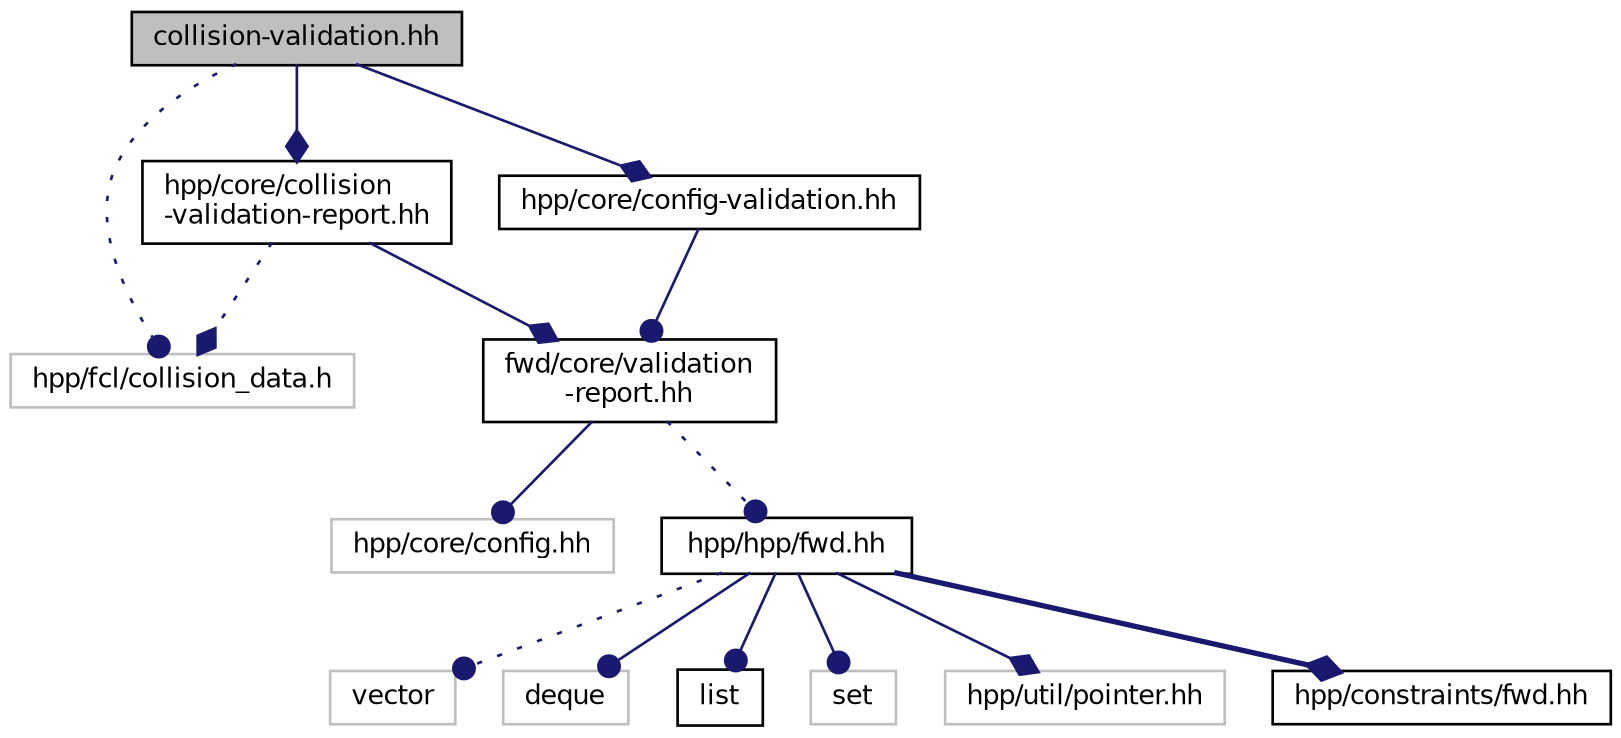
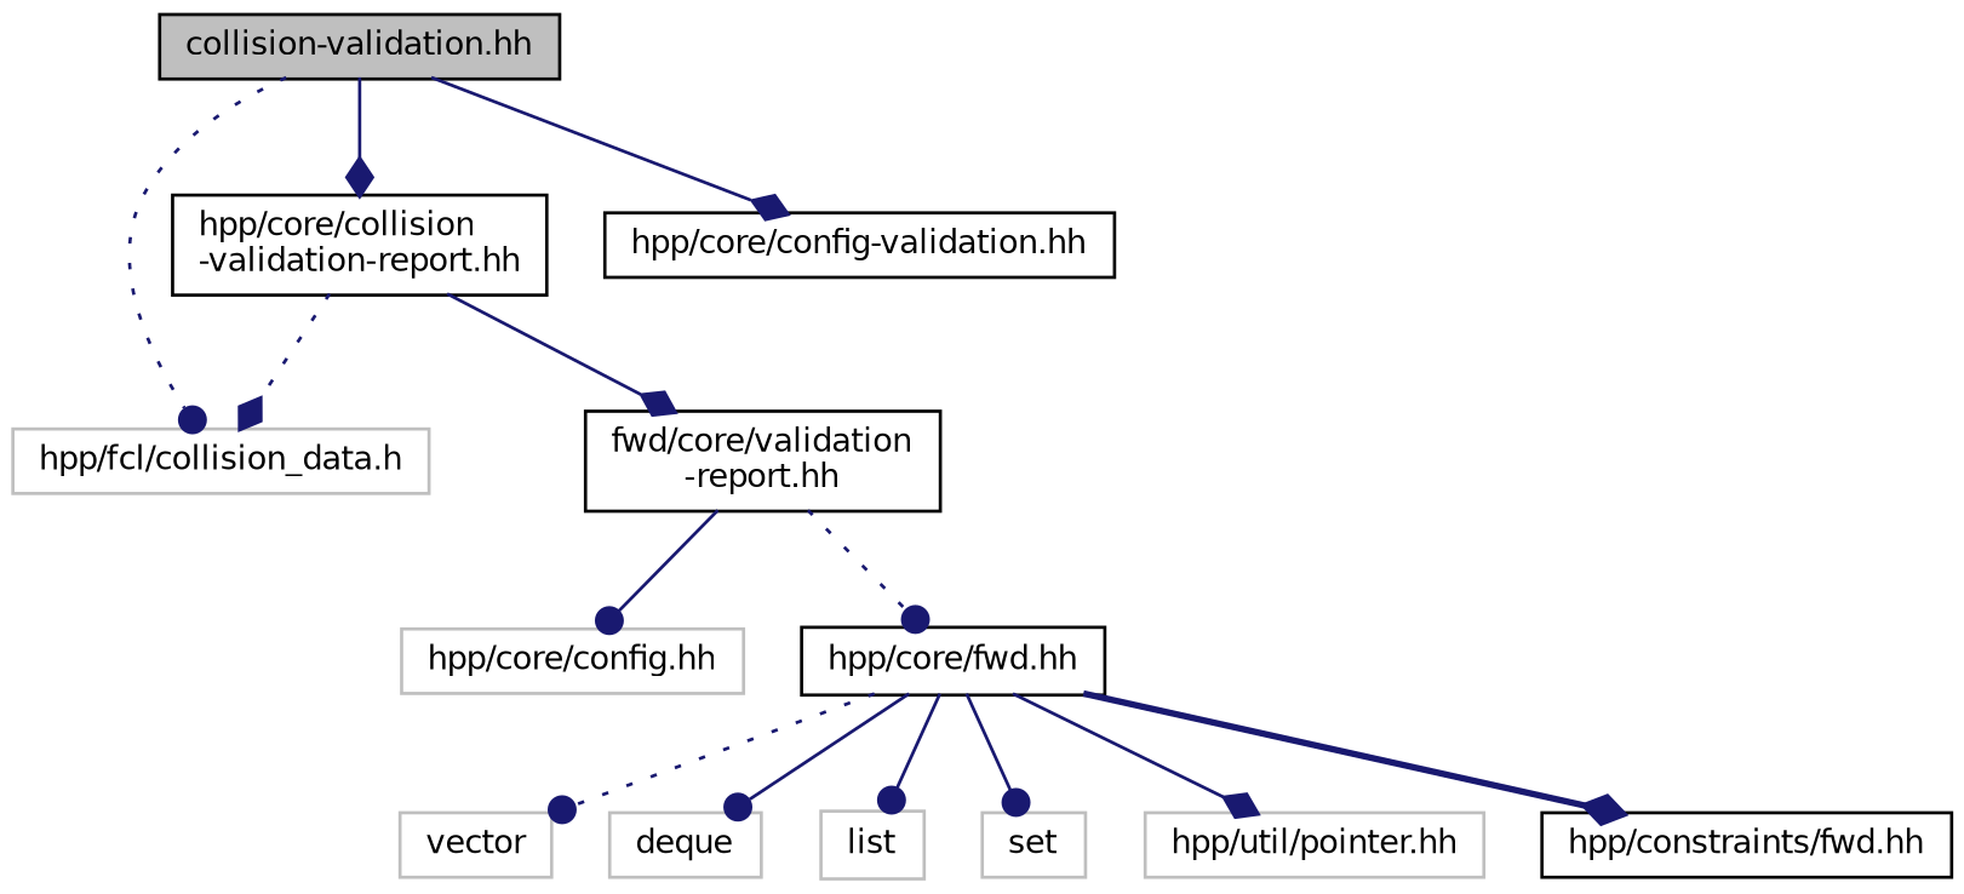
  digraph {
    node [color=grey75 fillcolor=white fontname=Helvetica fontsize=10 shape=record style=filled]
    edge [arrowhead=dot color=midnightblue fontname=Helvetica fontsize=10 labelfontname=Helvetica labelfontsize=10 style=solid]
    n1 [color=black fillcolor=grey75 fontcolor=black height=0.2 label="collision-validation.hh" width=0.4]
    n2 [color=black height=0.2 label="hpp/core/collision\l-validation-report.hh" width=0.4]
    n3 [height=0.2 label="hpp/fcl/collision_data.h" width=0.4]
    n4 [color=black height=0.2 label="hpp/core/config-validation.hh" width=0.4]
    n5 [color=black height=0.2 label="fwd/core/validation\l-report.hh" width=0.4]
    n6 [height=0.2 label="hpp/core/config.hh" width=0.4]
-   n7 [color=black height=0.2 label="hpp/hpp/fwd.hh" width=0.4]
+   n7 [color=black height=0.2 label="hpp/core/fwd.hh" width=0.4]
    n8 [height=0.2 label=vector width=0.4]
    n9 [height=0.2 label=deque width=0.4]
-   n10 [color=black height=0.2 label=list width=0.4]
+   n10 [height=0.2 label=list width=0.4]
    n11 [height=0.2 label=set width=0.4]
    n12 [height=0.2 label="hpp/util/pointer.hh" width=0.4]
    n13 [color=black height=0.2 label="hpp/constraints/fwd.hh" width=0.4]
    n1 -> n2 [arrowhead=diamond]
    n1 -> n3 [style=dotted]
    n1 -> n4 [arrowhead=diamond]
    n2 -> n3 [arrowhead=diamond style=dotted]
    n2 -> n5 [arrowhead=diamond]
-   n4 -> n5
    n5 -> n6
    n5 -> n7 [style=dotted]
    n7 -> n8 [style=dotted]
    n7 -> n9
    n7 -> n10
    n7 -> n11
    n7 -> n12 [arrowhead=diamond]
    n7 -> n13 [arrowhead=diamond style=bold]
  }
